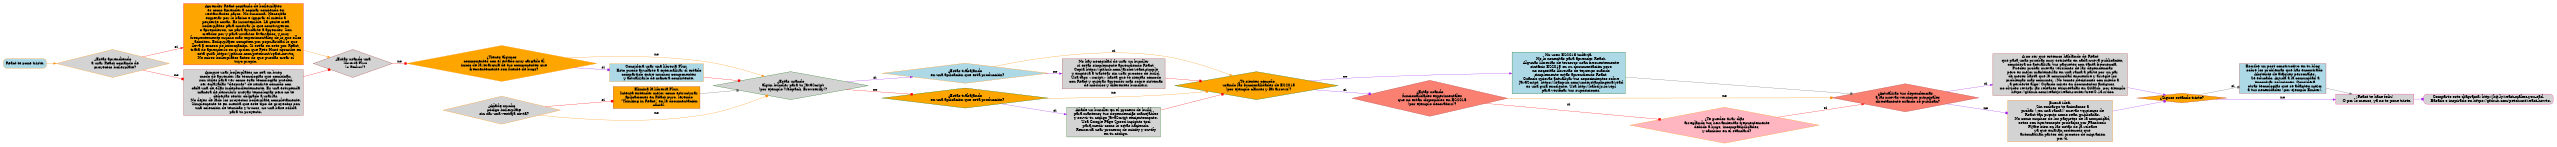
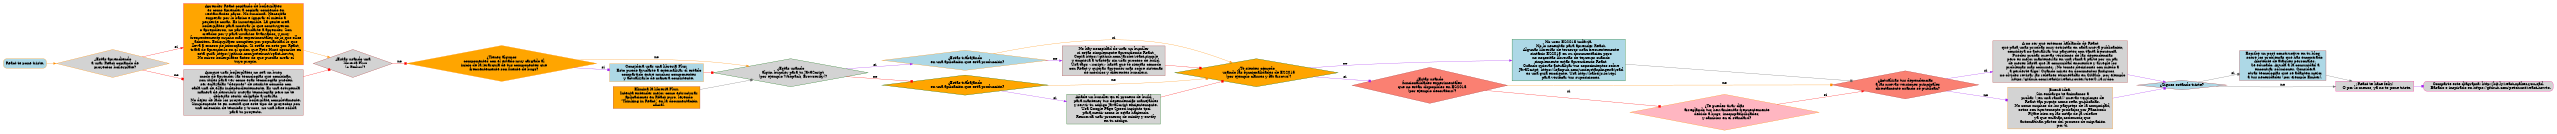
  digraph {
    rankdir=LR
    node [color=brown fillcolor=lightgrey shape=box style=filled]
    edge [arrowhead=box color=purple]
    n1 [color=darkorange fillcolor=lightblue label="React te pone triste." style="rounded,filled"]
    n2 [color=darkorange label="¿Estás aprendiendo\n    a usar React copiando de\n    proyectos boilerplate?" shape=diamond]
    n3 [color=deeppink fillcolor=orange label="Aprender React copiando de boilerplates\n    es como aprender a cocinar comiendo en\n    restaurantes caros. No funciona. Necesitas\n    empezar por lo básico e ignorar el miedo a\n    perderte cosas. Es insostenible. La gente crea\n    boilerplates para mostrar lo que construyeron\n    o aprendieron, no para ayudarte a aprender. Son\n    creados por y para usuarios avanzados, y muy\n    frecuentemente mucho más experimentales de lo que ellos\n    admiten. Boilerplates compiten por popularidad lo que\n    lleva a exceso de información. Si estás en esto por React,\n    trata de aprenderlo en el orden que Pete Hunt describe en\n    esta guía: https://github.com/petehunt/react-howto.\n    No mires boilerplates antes de que puedas crear el\n    tuyo propio."]
    n4 [label="Aunque usar boilerplates no sea un buen\n    modo de aprender las tecnologías que combinan,\n    son útiles para ver como esas tecnologías pueden\n    ser enlazadas *después* de sentirte cómodo con\n    cada una de ellas independientemente. Es una estupenda\n    manera de descubrir nuevas tecnologías pero no te\n    deberías sentir obligado a usarlas.\n    No dejes de lado los proyectos boilerplate completamente.\n    Simplemente te en cuenta que este tipo de proyectos son\n    una colección de técnicas y trucos, no una base sólida\n    para tu proyecto."]
    n5 [label="¿Estás usando una\n    librería Flux\n    (o Redux)?" shape=diamond]
    n6 [color=darkorange fillcolor=orange label="¿Tienes algunos\n    componentes con el estado muy cargado al\n    inicio de la jerarquía de tus componentes que\n    frecuentemente son fuente de bugs?" shape=diamond]
-   n7 [color=darkorange label="¿Añade mucho\n    código boilerplate\n    sin dar una ventaja obvia?" shape=diamond]
    n8 [fillcolor=orange label="Elimina la librería Flux.\n    Intenta entender mejor como estructurar\n    aplicaciones en React puro, leyendo\n    “Thinking in React” en la documentación\n    oficial."]
    n9 [color=darkgreen label="¿Estás usando\n    algún bundler para tu JavaScript\n    (por ejemplo Webpack, Browserify)?" shape=diamond]
    n10 [color=darkorange fillcolor=lightblue label="Considera usar una librería Flux.\n    Esto puede ayudarte a externalizar el estado\n    compartido entre muchos componentes\n    y actualizarlo de manera consistente."]
    n11 [color=darkorange fillcolor=lightblue label="¿Estás trabajando\n    en una aplicación que está producción?" shape=diamond]
    n12 [color=darkgreen fillcolor=orange label="¿Estás trabajando\n    en una aplicación que está producción?" shape=diamond]
    n13 [color=darkgreen fillcolor=orange label="¿Te sientes cómodo\n    usando las funcionalidades de ES2015\n    (por ejemplo classes y fat arrows)?" shape=diamond]
    n14 [label="No hay necesidad de usar un bundler\n    si estás simplemente aprendiendo React.\n    Copia https://github.com/jarsbe/react-simple\n    y empieza a trastear sin usar proceso de build.\n    Usa tags <script> hasta que te sientas cómodo\n    con React y quieras aprender más sobre sistemas\n    de módulos y diferentes bundlers."]
    n15 [color=darkgreen label="Añade un bundler en el proceso de build\n    para mantener tus dependencias manejables\n    y servir tu código JavaScript eficientemente.\n    Usa Google Page Speed insights tool\n    para medir como lo estás haciendo.\n    Recuerda usar procesos de minify y envify\n    en tu código."]
    n16 [color=darkgreen fillcolor=lightblue label="No uses ES2015 todavía.\n    No lo necesitas para aprender React.\n    Algunas librerías de terceros usan frecuentemente\n    sintaxis ES2015 en su documentación pero\n    no necesitas librerías de terceros cuando\n    simplemente estás aprendiendo React.\n    Cuando quieras actualizar tus conocimientos sobre\n    JavaScript, https://leanpub.com/understandinges6/read\n    es una guía excelente. Usa http://babeljs.io/repl\n    para verificar tus suposiciones."]
    n17 [fillcolor=salmon label="¿Estás usando\n    funcionalidades experimentales\n    que no están disponibles en ES2015\n    (por ejemplo decorators)?" shape=diamond]
    n18 [fillcolor=salmon label="¿Actualizas tus dependencias\n    a las nuevas versiones principales\n    directamente cuando se publican?" shape=diamond]
    n19 [color=darkorange fillcolor=lightpink label="¿Te puedes tirar días\n    arreglando tus herramientas frecuentemente\n    debido a bugs, incompatibilidades,\n    y cambios en el standard?" shape=diamond]
    n20 [label="A no ser que estemos hablando de React\n    que pasa unas pruebas muy estrictas en cada nueva publicación,\n    considera no actualizar tus paquetes con tanta frecuencia.\n    Puedes probar nuevas versiones de las dependencias\n    pero es mejor mantenerlas en una rama a parte por un par\n    de meses hasta que la comunidad encuentre y arregle los\n    problemas más comunes. ¡No tomes decisiones con miedo a\n    a perderte algo! Cuando mires en documentos antiguos,\n    no olvides revisar las releases etiquetadas en GitHub, por ejemplo\n    https://github.com/reactjs/react-router/tree/0.13.x/doc"]
    n21 [color=darkorange label="Buena idea.\n    Sin embargo te animamos a\n    probar (¡en una rama!) nuevas versiones de\n    React tan pronto como sean publicadas.\n    No como muchos de los paquetes de la comunidad,\n    estos son fuertemente probados por Facebook.\n    Fíjate bien en las notas de la release\n    ya que enlazan codemods que\n    automatizan partes del proceso de migración\n    por ti."]
-   n22 [fillcolor=orange label="¿Sigues estando triste?" shape=diamond]
+   n22 [fillcolor=lightblue label="¿Sigues estando triste?" shape=diamond]
    n23 [fillcolor=lightblue label="Escribe un post constructivo en tu blog\n    sobre los problemas que has encontrado.\n    Abstente de ataques personales.\n    Se educado. Ayuda a la comunidad a\n    encontrar soluciones. Considera\n    otras tecnologías que se adapten mejor\n    a tus necesidades (por ejemplo Ember)."]
    n24 [color=deeppink label="¡React te hace feliz!\n    O por lo menos, ya no te pone triste."]
    n25 [color=deeppink label="Comparte este diagrama: http://bit.ly/react-makes-you-sad.\n    Basado e inspirado en https://github.com/petehunt/react-howto." style="rounded,filled"]
    n1 -> n2 [arrowhead=normal color=darkorange]
    n2 -> n3 [arrowhead=normal color=red label=si]
    n2 -> n4 [color=red label=no]
    n3 -> n5 [arrowhead=normal color=darkorange]
    n4 -> n5 [color=red]
    n5 -> n6 [color=red label=no]
    n6 -> n9 [arrowhead=normal color=darkorange label=no]
    n6 -> n10 [label=si]
-   n7 -> n8 [color=red label=si]
-   n7 -> n9 [color=darkorange label=no]
    n8 -> n9 [color=gray40]
    n9 -> n11 [arrowhead=normal label=si]
    n9 -> n12 [color=red label=no]
    n10 -> n9 [color=red]
    n11 -> n13 [arrowhead=normal color=darkorange label=si]
    n11 -> n14 [arrowhead=normal label=no]
    n12 -> n13 [color=darkorange label=no]
    n12 -> n15 [arrowhead=normal label=si]
    n13 -> n16 [arrowhead=normal label=no]
    n13 -> n17 [label=si]
    n14 -> n13 [color=red]
    n15 -> n13 [color=red]
    n16 -> n18 [color=gray40]
    n17 -> n18 [color=darkorange label=no]
    n17 -> n19 [color=red label=si]
    n18 -> n20 [arrowhead=normal label=si]
    n18 -> n21 [label=no]
    n19 -> n18 [arrowhead=normal color=red label=si]
    n20 -> n22 [arrowhead=normal]
    n21 -> n22
    n22 -> n23 [color=gray40 label=si]
-   n22 -> n24 [arrowhead=normal label=no]
+   n22 -> n24 [arrowhead=normal color=gray40 label=no]
    n23 -> n24 [arrowhead=normal color=gray40]
    n24 -> n25
  }
